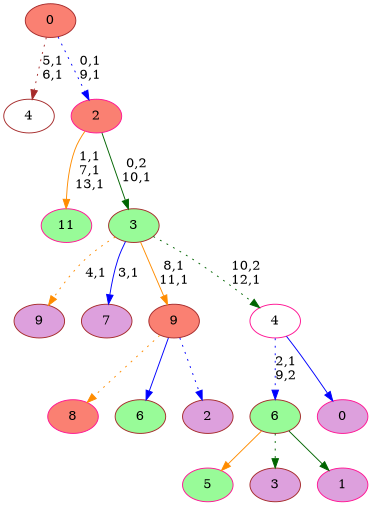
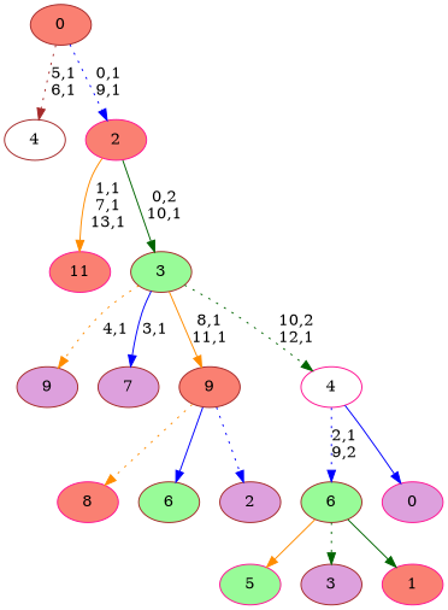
  digraph {
    node [color=brown fillcolor=plum style=filled]
    edge [color=blue style=dotted]
-   n1 [color=deeppink fillcolor=palegreen label=11]
+   n1 [color=deeppink fillcolor=salmon label=11]
    n2 [label=9]
    n3 [color=deeppink fillcolor=salmon label=8]
    n4 [label=7]
    n5 [fillcolor=palegreen label=6]
    n6 [color=deeppink fillcolor=palegreen label=5]
    n7 [fillcolor=white label=4]
    n8 [label=3]
    n9 [label=2]
    9 [fillcolor=salmon]
-   n11 [color=deeppink label=1]
+   n11 [color=deeppink fillcolor=salmon label=1]
    6 [fillcolor=palegreen]
    n13 [color=deeppink label=0]
    4 [color=deeppink fillcolor=white]
    3 [fillcolor=palegreen]
    2 [color=deeppink fillcolor=salmon]
    0 [fillcolor=salmon]
    9 -> n3 [color=darkorange]
    9 -> n5 [style=solid]
    9 -> n9
    6 -> n6 [color=darkorange style=solid]
    6 -> n8 [color=darkgreen]
    6 -> n11 [color=darkgreen style=solid]
    4 -> 6 [label="2,1\n9,2"]
    4 -> n13 [style=solid]
    3 -> n2 [color=darkorange label="4,1"]
    3 -> n4 [label="3,1" style=solid]
    3 -> 9 [color=darkorange label="8,1\n11,1" style=solid]
    3 -> 4 [color=darkgreen label="10,2\n12,1"]
    2 -> n1 [color=darkorange label="1,1\n7,1\n13,1" style=solid]
    2 -> 3 [color=darkgreen label="0,2\n10,1" style=solid]
    0 -> n7 [color=brown label="5,1\n6,1"]
    0 -> 2 [label="0,1\n9,1"]
  }
